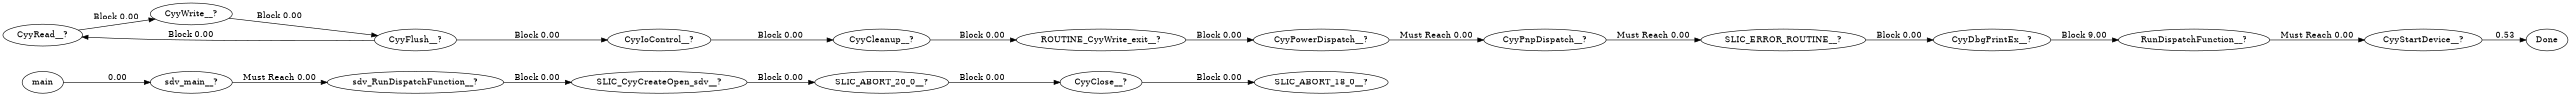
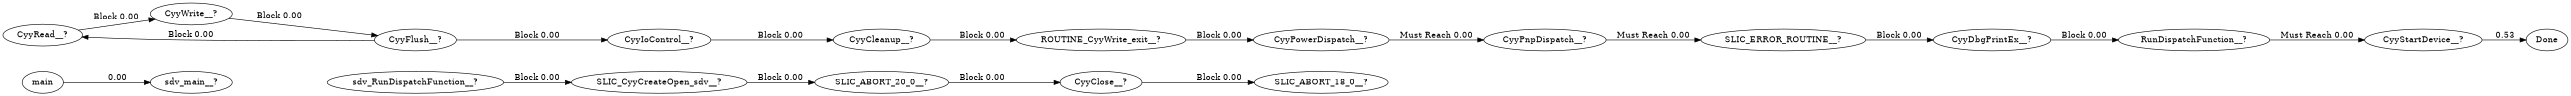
  digraph {
    rankdir=LR
    n1 [label=main]
    n2 [label="sdv_main__?"]
    n3 [label="sdv_RunDispatchFunction__?"]
    n4 [label="SLIC_CyyCreateOpen_sdv__?"]
    n5 [label="SLIC_ABORT_20_0__?"]
    n6 [label="CyyClose__?"]
    n7 [label="SLIC_ABORT_18_0__?"]
    n8 [label="CyyRead__?"]
    n9 [label="CyyWrite__?"]
    n10 [label="CyyFlush__?"]
    n11 [label="CyyIoControl__?"]
    n12 [label="CyyCleanup__?"]
    n13 [label="ROUTINE_CyyWrite_exit__?"]
    n14 [label="CyyPowerDispatch__?"]
    n15 [label="CyyPnpDispatch__?"]
    n16 [label="SLIC_ERROR_ROUTINE__?"]
    n17 [label="CyyDbgPrintEx__?"]
    n18 [label="RunDispatchFunction__?"]
    n19 [label="CyyStartDevice__?"]
    n20 [label=Done]
    n1 -> n2 [label=" 0.00"]
-   n2 -> n3 [label="Must Reach 0.00"]
    n3 -> n4 [label="Block 0.00"]
    n4 -> n5 [label="Block 0.00"]
    n5 -> n6 [label="Block 0.00"]
    n6 -> n7 [label="Block 0.00"]
    n8 -> n9 [label="Block 0.00"]
    n9 -> n10 [label="Block 0.00"]
    n10 -> n8 [label="Block 0.00"]
    n10 -> n11 [label="Block 0.00"]
    n11 -> n12 [label="Block 0.00"]
    n12 -> n13 [label="Block 0.00"]
    n13 -> n14 [label="Block 0.00"]
    n14 -> n15 [label="Must Reach 0.00"]
    n15 -> n16 [label="Must Reach 0.00"]
    n16 -> n17 [label="Block 0.00"]
-   n17 -> n18 [label="Block 9.00"]
+   n17 -> n18 [label="Block 0.00"]
    n18 -> n19 [label="Must Reach 0.00"]
    n19 -> n20 [label=" 0.53"]
  }
